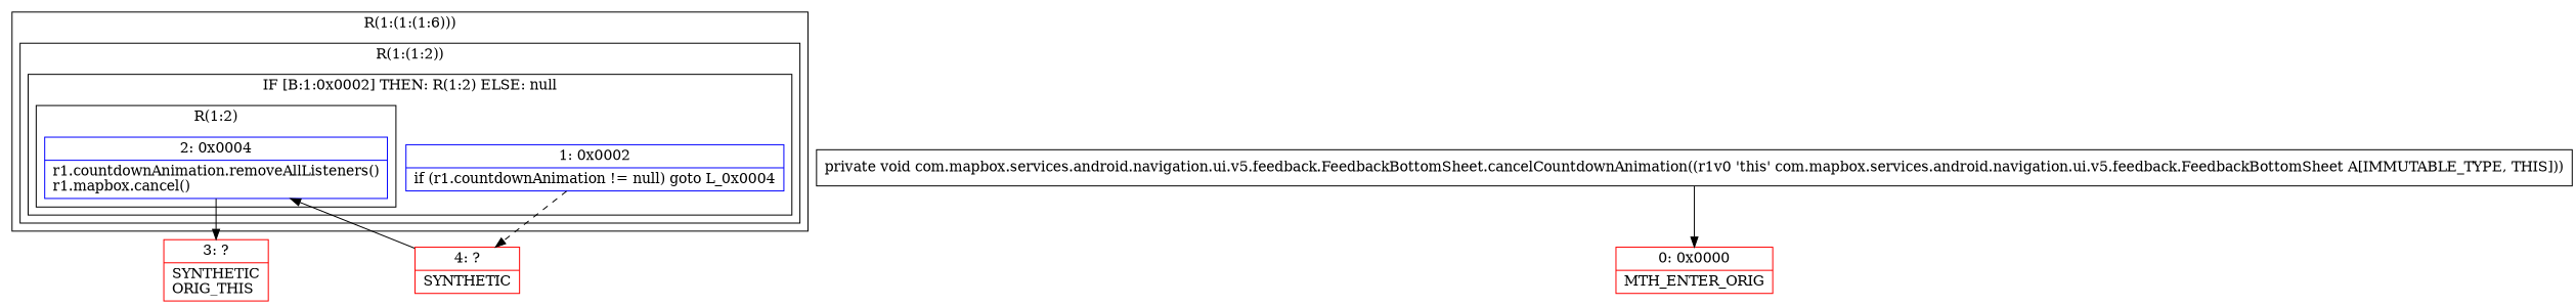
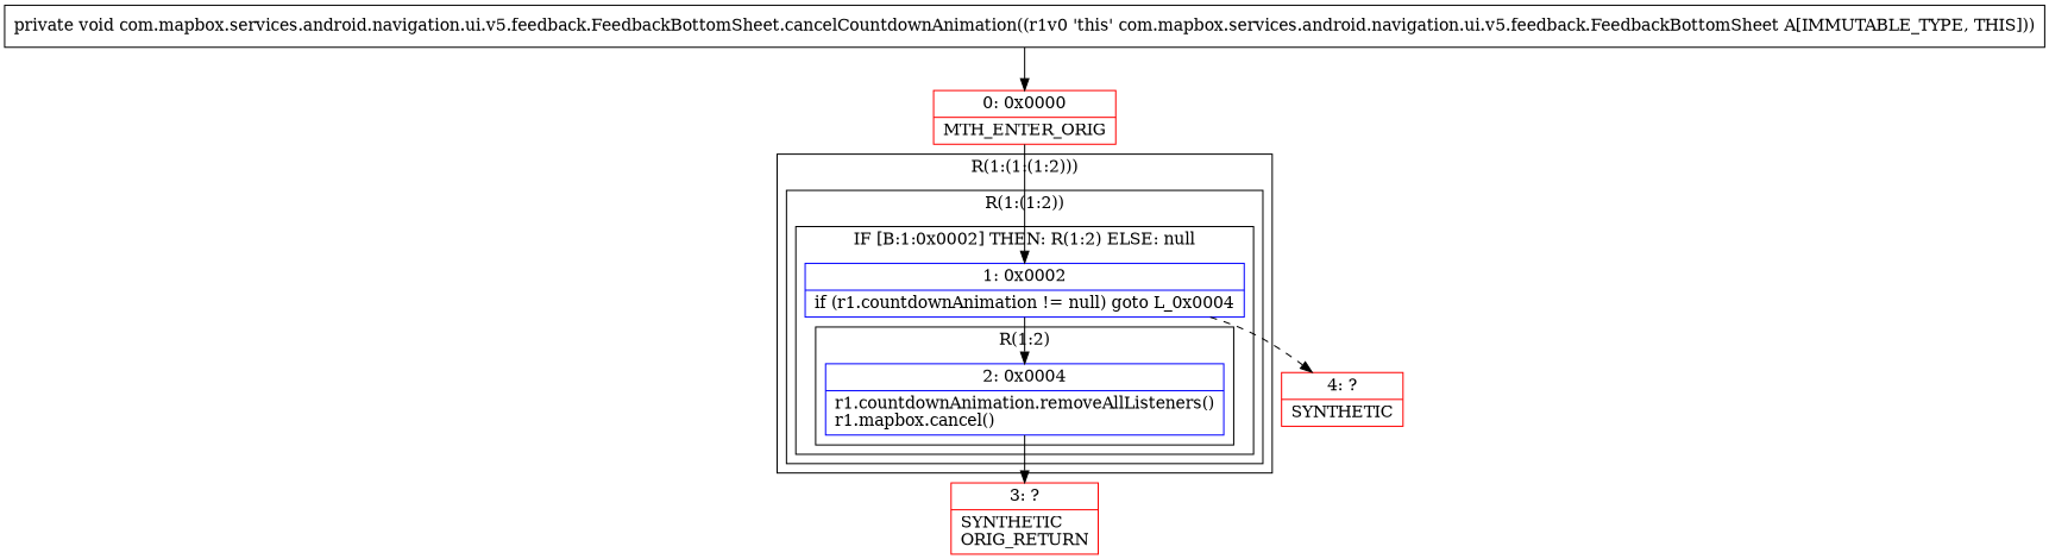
  digraph {
    node [color=red shape=record]
    n1 [color=blue label="{2\:\ 0x0004|r1.countdownAnimation.removeAllListeners()\lr1.mapbox.cancel()\l}"]
    n2 [color=blue label="{1\:\ 0x0002|if (r1.countdownAnimation != null) goto L_0x0004\l}"]
-   n3 [label="{3\:\ ?|SYNTHETIC\lORIG_THIS\l}"]
+   n3 [label="{3\:\ ?|SYNTHETIC\lORIG_RETURN\l}"]
    n4 [label="{4\:\ ?|SYNTHETIC\l}"]
    n5 [label="{0\:\ 0x0000|MTH_ENTER_ORIG\l}"]
    n6 [label="{private void com.mapbox.services.android.navigation.ui.v5.feedback.FeedbackBottomSheet.cancelCountdownAnimation((r1v0 'this' com.mapbox.services.android.navigation.ui.v5.feedback.FeedbackBottomSheet A[IMMUTABLE_TYPE, THIS])) }" color=""]
    subgraph cluster_1 {
-     label="R(1:(1:(1:6)))"
+     label="R(1:(1:(1:2)))"
      subgraph cluster_2 {
        label="R(1:(1:2))"
        subgraph cluster_3 {
          label="IF [B:1:0x0002] THEN: R(1:2) ELSE: null"
          n2
          subgraph cluster_4 {
            label="R(1:2)"
            n1
          }
        }
      }
    }
    n1 -> n3
-   n4 -> n1
+   n2 -> n1
    n2 -> n4 [style=dashed]
+   n5 -> n2
    n6 -> n5
  }
